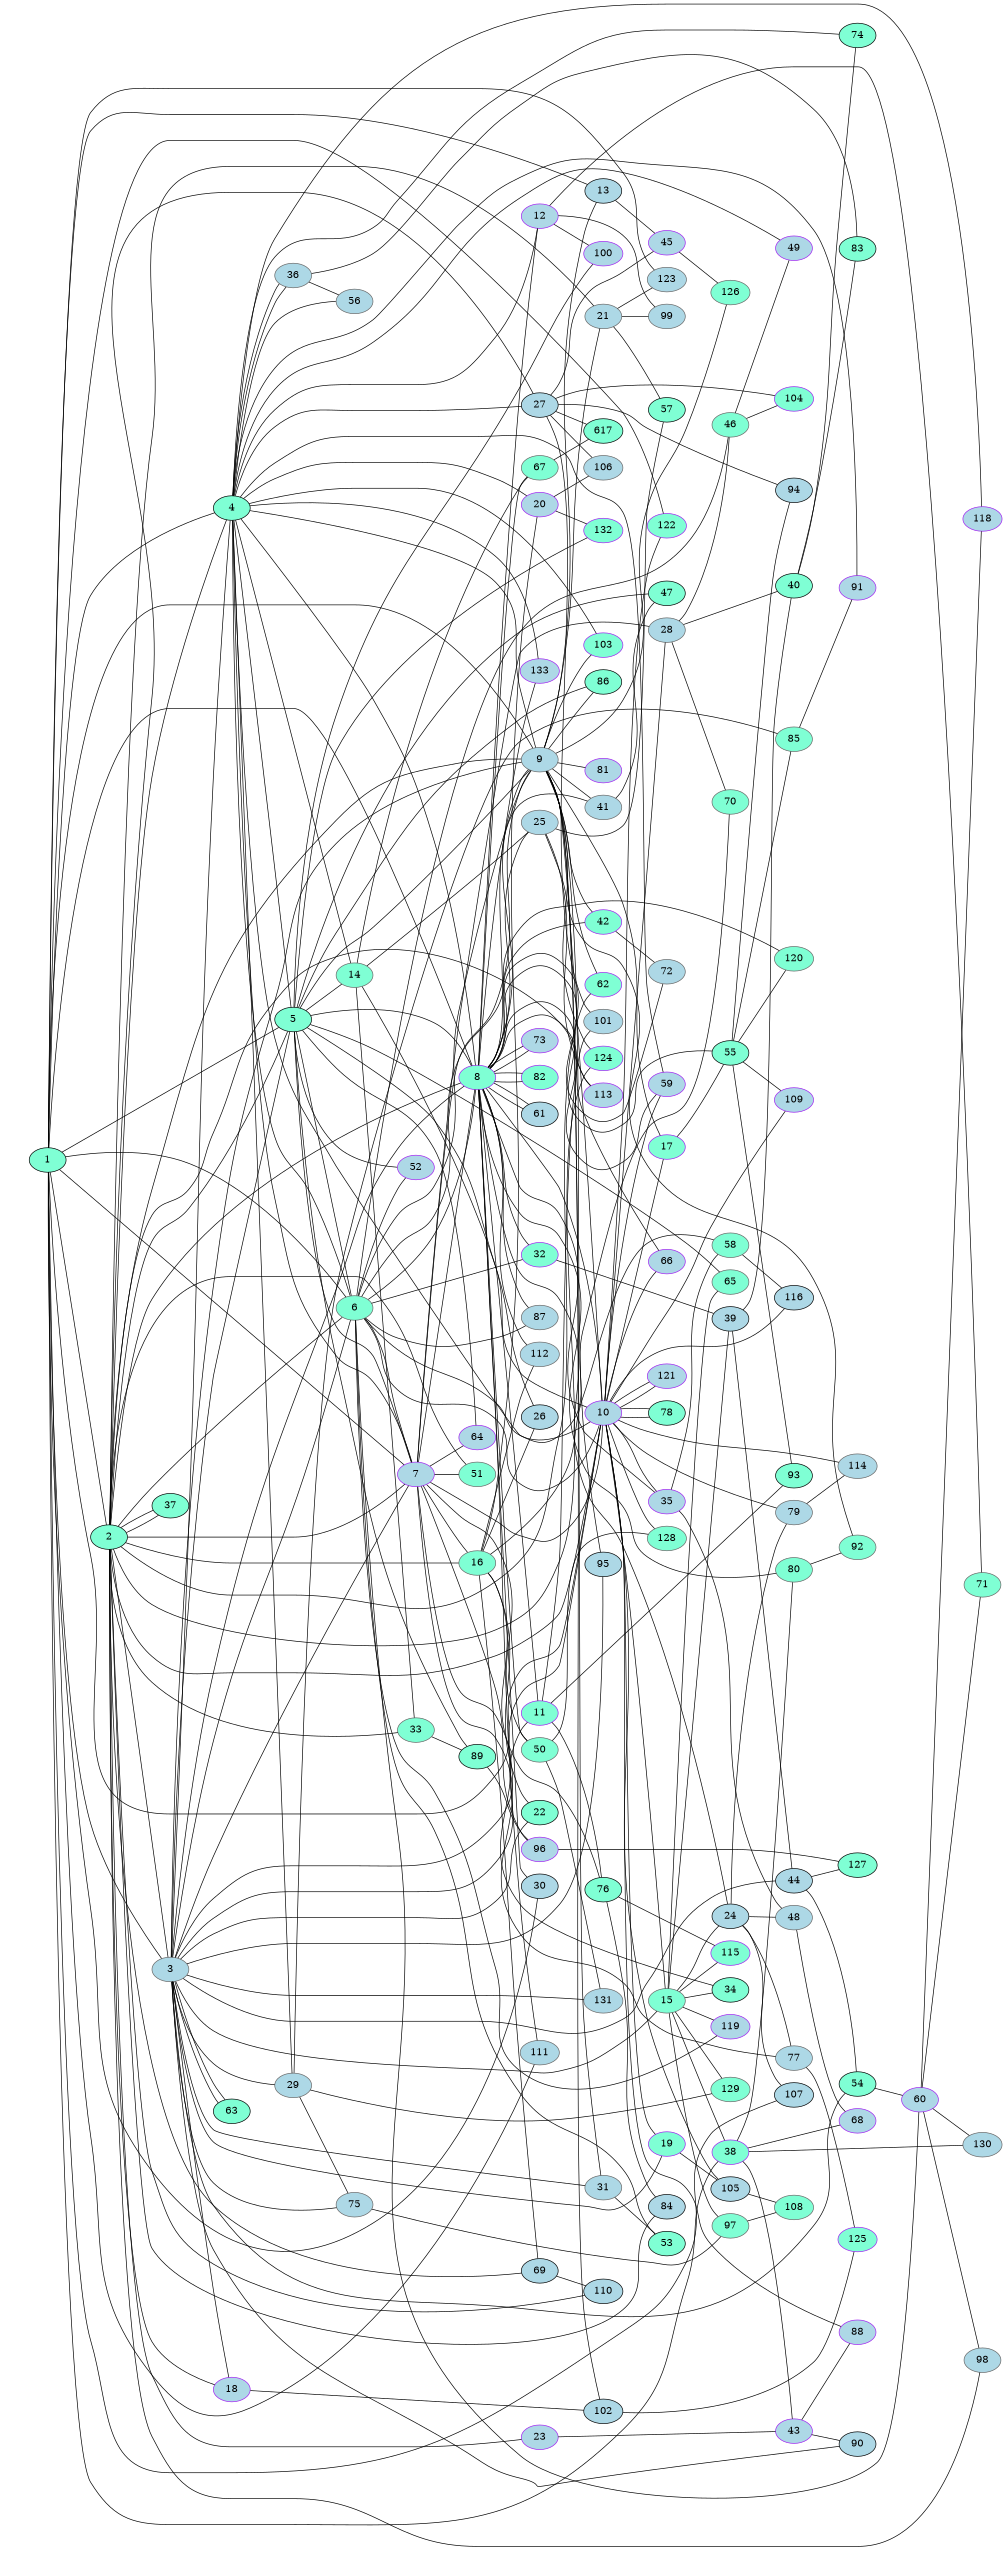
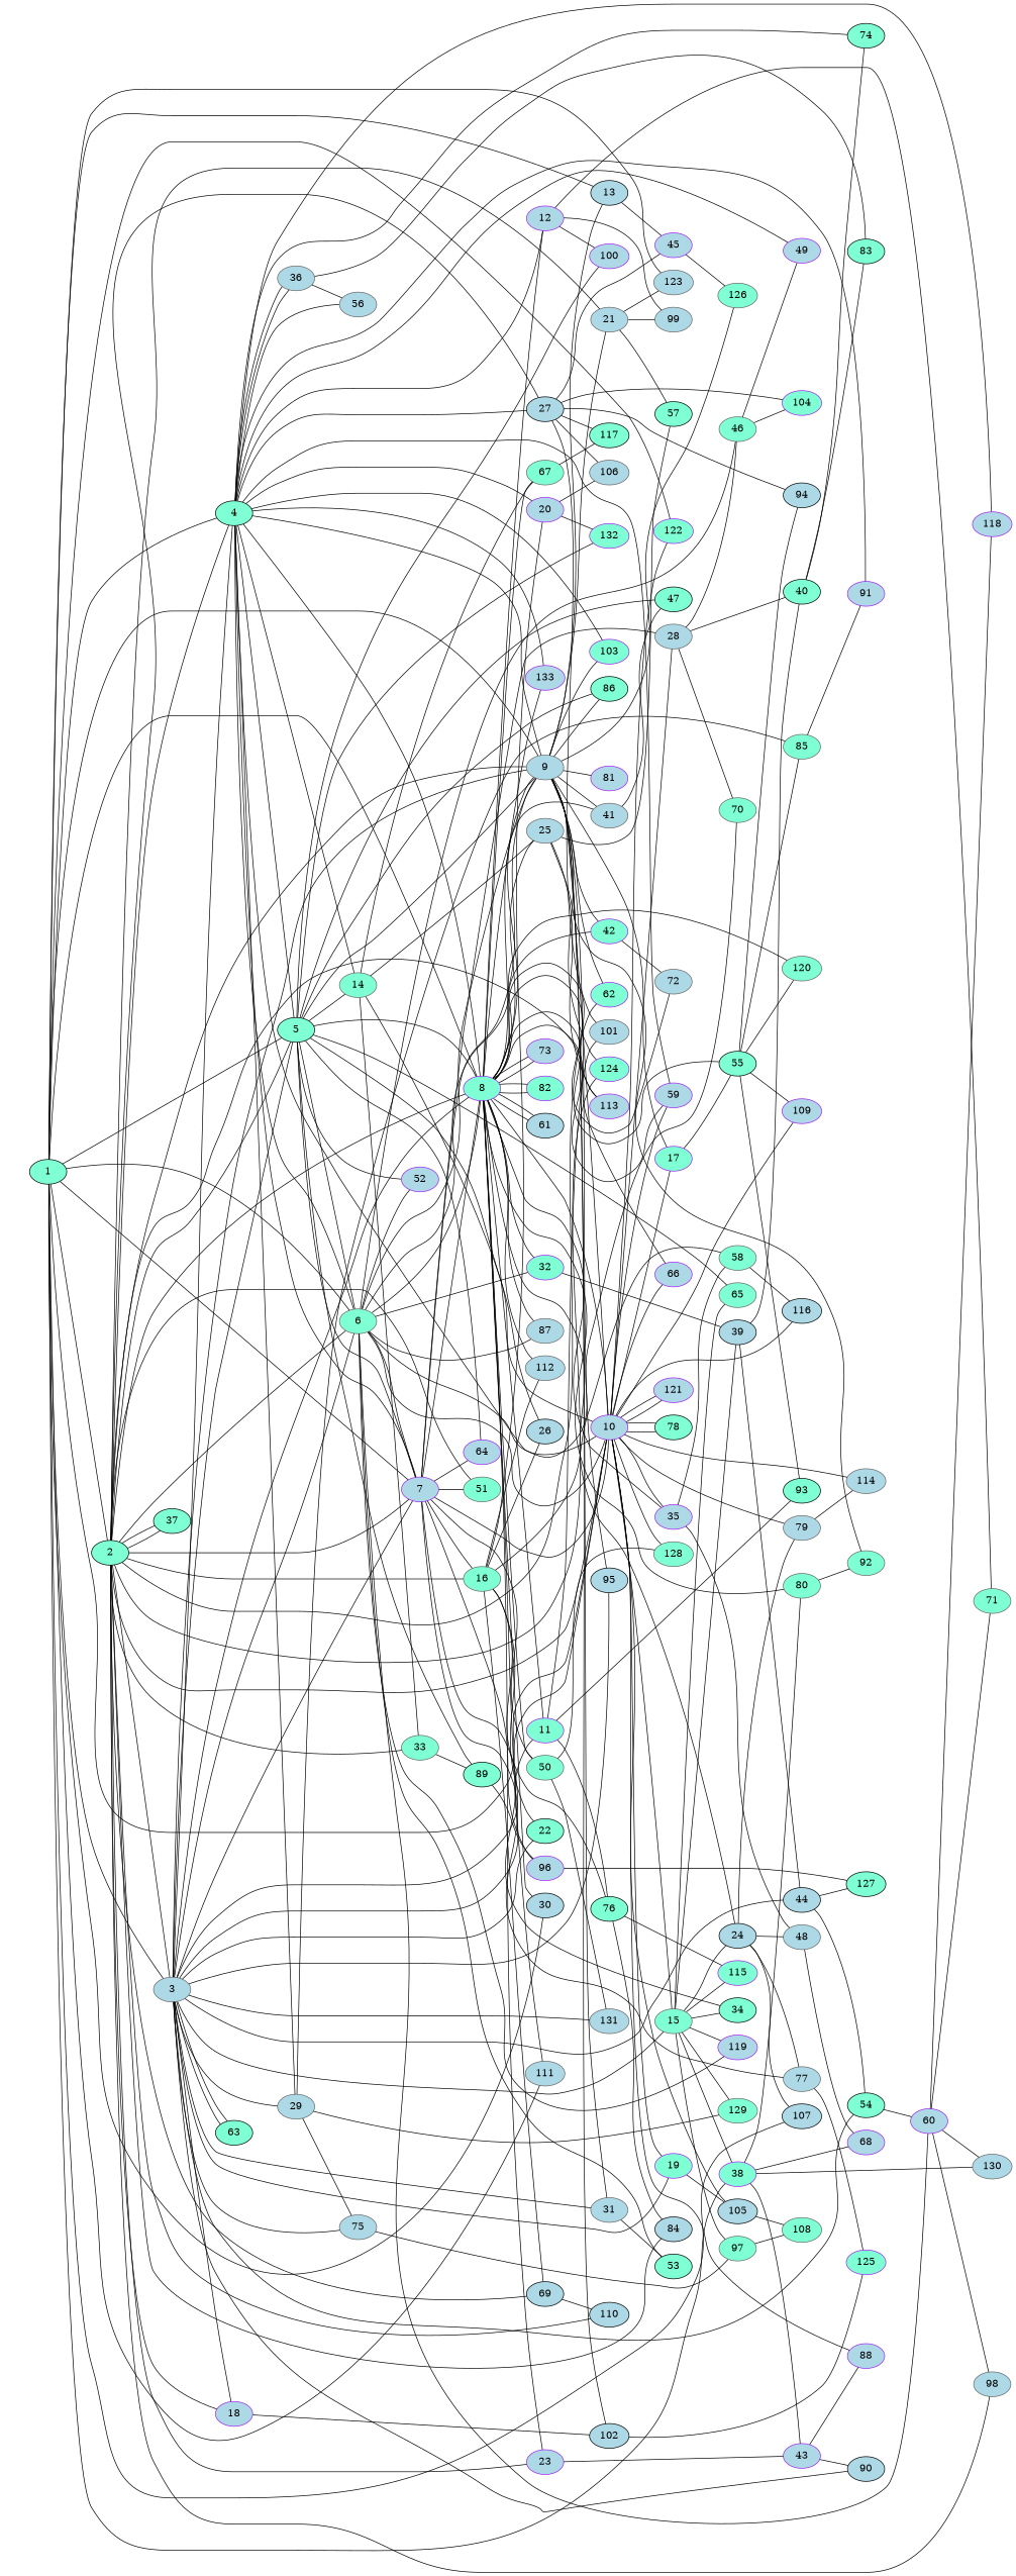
  graph {
    rankdir=LR
    node [color=gray40 fillcolor=lightblue style=filled]
    1 [color=black fillcolor=aquamarine]
    2 [color=black fillcolor=aquamarine]
    3
    4 [color=black fillcolor=aquamarine]
    5 [color=black fillcolor=aquamarine]
    6 [fillcolor=aquamarine]
    7 [color=purple]
    8 [color=purple fillcolor=aquamarine]
    9
    10 [color=purple]
    13 [color=black]
    30 [color=black]
    38 [color=purple fillcolor=aquamarine]
    107 [color=black]
    111
    122 [color=purple fillcolor=aquamarine]
    123
    16 [fillcolor=aquamarine]
    18 [color=purple]
    21
    23 [color=purple]
    27 [color=black]
    33 [fillcolor=aquamarine]
    37 [color=black fillcolor=aquamarine]
    51 [fillcolor=aquamarine]
    62 [color=purple fillcolor=aquamarine]
    66 [color=purple]
    69 [color=black]
    84 [color=black]
    98
    110 [color=black]
    124 [color=purple fillcolor=aquamarine]
    11 [color=purple fillcolor=aquamarine]
    15 [fillcolor=aquamarine]
    19 [color=purple fillcolor=aquamarine]
    22 [color=black fillcolor=aquamarine]
    29
    31
    44 [color=black]
    54 [color=black fillcolor=aquamarine]
    63 [color=black fillcolor=aquamarine]
    75
    90 [color=black]
    95 [color=black]
    131
    12 [color=purple]
    14 [fillcolor=aquamarine]
    20 [color=purple]
    36
    49 [color=purple]
    56
    59 [color=purple]
    74 [color=black fillcolor=aquamarine]
    91 [color=purple]
    103 [color=purple fillcolor=aquamarine]
    118 [color=purple]
    133 [color=purple]
    47 [color=black fillcolor=aquamarine]
    52 [color=purple]
    64 [color=purple]
    65 [fillcolor=aquamarine]
    86 [color=black fillcolor=aquamarine]
    89 [color=black fillcolor=aquamarine]
    100 [color=purple]
    132 [color=purple fillcolor=aquamarine]
    32 [color=purple fillcolor=aquamarine]
    46 [fillcolor=aquamarine]
    53 [color=black fillcolor=aquamarine]
    60 [color=purple]
    70 [fillcolor=aquamarine]
    87
    113 [color=purple]
    119 [color=purple]
    28
    34 [color=black fillcolor=aquamarine]
    50 [fillcolor=aquamarine]
    77
    96 [color=purple]
    24 [color=black]
    25
    35 [color=purple]
    41
    42 [color=purple fillcolor=aquamarine]
    55 [color=black fillcolor=aquamarine]
    61 [color=black]
    67 [fillcolor=aquamarine]
    72
    73 [color=purple]
    80 [fillcolor=aquamarine]
    82 [color=purple fillcolor=aquamarine]
    112
    120 [fillcolor=aquamarine]
    81 [color=purple]
    17 [color=purple fillcolor=aquamarine]
    102 [color=black]
    126 [fillcolor=aquamarine]
    78 [color=black fillcolor=aquamarine]
    79
    88 [color=purple]
    105 [color=black]
    109 [color=purple]
    114
    116 [color=black]
    121 [color=purple]
    128 [fillcolor=aquamarine]
    45 [color=purple]
    43 [color=purple]
    68 [color=purple]
    130
    76 [color=black fillcolor=aquamarine]
    26 [color=black]
    58 [fillcolor=aquamarine]
    99
    57 [color=black fillcolor=aquamarine]
    101
    106
    94 [color=black]
    104 [color=purple fillcolor=aquamarine]
-   117 [color=black fillcolor=aquamarine label=617]
+   117 [color=black fillcolor=aquamarine]
    93 [color=black fillcolor=aquamarine]
    129 [fillcolor=aquamarine]
    39 [color=black]
    97 [fillcolor=aquamarine]
    115 [color=purple fillcolor=aquamarine]
    85 [fillcolor=aquamarine]
    127 [color=black fillcolor=aquamarine]
    71 [fillcolor=aquamarine]
    83 [color=black fillcolor=aquamarine]
    40 [color=black fillcolor=aquamarine]
    125 [color=purple fillcolor=aquamarine]
    48
    92 [fillcolor=aquamarine]
    108 [fillcolor=aquamarine]
    1 -- 2
    1 -- 3
    1 -- 4
    1 -- 5
    1 -- 6
    1 -- 7
    1 -- 8
    1 -- 9
    1 -- 10
    1 -- 13
    1 -- 30
    1 -- 38
    1 -- 107
    1 -- 111
    1 -- 122
    1 -- 123
    2 -- 3
    2 -- 4
    2 -- 5
    2 -- 6
    2 -- 7
    2 -- 8
    2 -- 9
    2 -- 10
    2 -- 16
    2 -- 18
    2 -- 21
    2 -- 23
    2 -- 27
    2 -- 33
    2 -- 37
    2 -- 37
    2 -- 51
    2 -- 62
    2 -- 66
    2 -- 69
    2 -- 84
    2 -- 98
    2 -- 110
    2 -- 124
    3 -- 4
    3 -- 5
    3 -- 6
    3 -- 7
    3 -- 8
    3 -- 9
    3 -- 10
    3 -- 18
    3 -- 11
    3 -- 15
    3 -- 19
    3 -- 22
    3 -- 29
    3 -- 31
    3 -- 44
    3 -- 54
    3 -- 63
    3 -- 63
    3 -- 75
    3 -- 90
    3 -- 95
    3 -- 131
    4 -- 5
    4 -- 6
    4 -- 7
    4 -- 8
    4 -- 9
    4 -- 10
    4 -- 27
    4 -- 29
    4 -- 12
    4 -- 14
    4 -- 20
    4 -- 36
    4 -- 36
    4 -- 49
    4 -- 56
    4 -- 59
    4 -- 74
    4 -- 91
    4 -- 103
    4 -- 118
    4 -- 133
    5 -- 6
    5 -- 7
    5 -- 8
    5 -- 9
    5 -- 10
    5 -- 14
    5 -- 47
    5 -- 52
    5 -- 64
    5 -- 65
    5 -- 86
    5 -- 89
    5 -- 100
    5 -- 132
    6 -- 7
    6 -- 8
    6 -- 9
    6 -- 10
    6 -- 52
    6 -- 32
    6 -- 46
    6 -- 53
    6 -- 60
    6 -- 70
    6 -- 87
    6 -- 113
    6 -- 119
    7 -- 8
    7 -- 9
    7 -- 10
    7 -- 16
    7 -- 51
    7 -- 64
    7 -- 28
    7 -- 34
    7 -- 50
    7 -- 77
    7 -- 96
    8 -- 9
    8 -- 10
    8 -- 30
    8 -- 111
+   8 -- 23
    8 -- 11
    8 -- 12
    8 -- 59
    8 -- 133
    8 -- 32
    8 -- 87
    8 -- 50
    8 -- 24
    8 -- 25
    8 -- 35
    8 -- 41
    8 -- 42
    8 -- 55
    8 -- 61
    8 -- 61
    8 -- 67
    8 -- 72
    8 -- 73
    8 -- 73
    8 -- 80
    8 -- 82
    8 -- 82
    8 -- 112
    8 -- 120
    9 -- 10
    9 -- 13
    9 -- 21
    9 -- 62
    9 -- 124
    9 -- 31
    9 -- 95
    9 -- 103
    9 -- 86
    9 -- 41
    9 -- 42
    9 -- 81
    9 -- 17
    9 -- 102
    9 -- 126
    10 -- 122
    10 -- 66
    10 -- 15
    10 -- 19
    10 -- 59
    10 -- 28
    10 -- 35
    10 -- 17
    10 -- 78
    10 -- 78
    10 -- 79
    10 -- 88
    10 -- 105
    10 -- 109
    10 -- 114
    10 -- 116
    10 -- 121
    10 -- 121
    10 -- 128
    13 -- 45
    38 -- 80
    38 -- 43
    38 -- 68
    38 -- 130
    16 -- 69
    16 -- 22
    16 -- 20
    16 -- 112
    16 -- 76
    16 -- 26
    16 -- 58
    18 -- 102
    21 -- 123
    21 -- 99
    21 -- 57
    23 -- 43
    27 -- 45
    27 -- 101
    27 -- 106
    27 -- 94
    27 -- 104
    27 -- 117
    33 -- 89
    69 -- 110
    11 -- 76
    11 -- 101
    11 -- 93
    15 -- 38
    15 -- 65
    15 -- 119
    15 -- 34
    15 -- 24
    15 -- 129
    15 -- 39
    15 -- 97
    15 -- 115
    19 -- 105
    29 -- 75
    29 -- 129
    29 -- 85
    31 -- 53
    44 -- 54
    44 -- 127
    54 -- 60
    75 -- 97
    12 -- 100
    12 -- 99
    12 -- 71
    14 -- 33
    14 -- 25
    14 -- 67
    14 -- 26
    20 -- 132
    20 -- 106
    36 -- 56
    36 -- 83
    89 -- 96
    32 -- 39
    46 -- 49
    46 -- 104
    60 -- 98
    60 -- 118
    60 -- 130
    60 -- 71
    28 -- 46
    28 -- 70
    28 -- 40
    50 -- 131
    50 -- 128
    77 -- 125
    96 -- 127
    24 -- 107
    24 -- 77
    24 -- 79
    24 -- 48
    25 -- 113
    25 -- 57
    25 -- 92
    35 -- 58
    35 -- 48
    41 -- 47
    42 -- 72
    55 -- 120
    55 -- 109
    55 -- 94
    55 -- 93
    55 -- 85
    67 -- 117
    80 -- 92
    17 -- 55
    102 -- 125
    79 -- 114
    105 -- 108
    45 -- 126
    43 -- 90
    43 -- 88
    76 -- 84
    76 -- 115
    58 -- 116
    39 -- 44
    39 -- 40
    97 -- 108
    85 -- 91
    40 -- 74
    40 -- 83
    48 -- 68
  }
